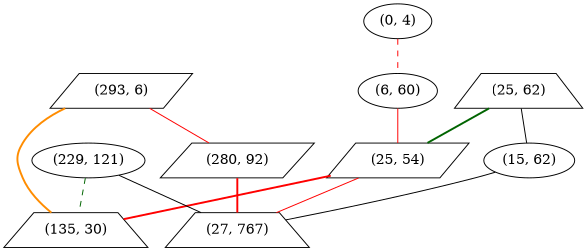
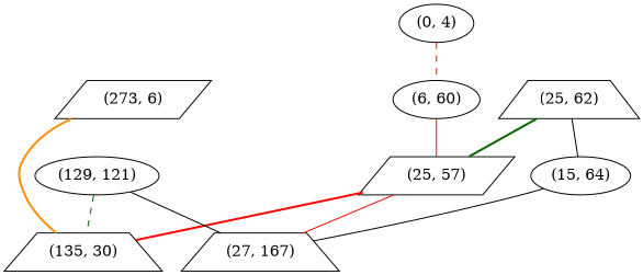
  graph {
    node [shape=ellipse]
    edge [color=red style=solid weight=1]
    n1 [label="(0, 4)"]
    "(6, 60)"
-   "(25, 57)" [shape=parallelogram label="(25, 54)"]
-   "(273, 6)" [shape=parallelogram label="(293, 6)"]
-   "(280, 92)" [shape=parallelogram]
+   "(25, 57)" [shape=parallelogram]
+   "(273, 6)" [shape=parallelogram]
    "(135, 30)" [shape=trapezium]
-   "(27, 167)" [shape=trapezium label="(27, 767)"]
-   "(129, 121)" [label="(229, 121)"]
-   "(15, 64)" [label="(15, 62)"]
+   "(27, 167)" [shape=trapezium]
+   "(129, 121)"
+   "(15, 64)"
    n10 [label="(25, 62)" shape=trapezium]
    n1 -- "(6, 60)" [style=dashed weight=4]
    "(6, 60)" -- "(25, 57)" [weight=3]
    "(25, 57)" -- "(135, 30)" [style=bold]
    "(25, 57)" -- "(27, 167)" [weight=3]
-   "(273, 6)" -- "(280, 92)"
    "(273, 6)" -- "(135, 30)" [color=darkorange style=bold]
-   "(280, 92)" -- "(27, 167)" [style=bold weight=3]
    "(129, 121)" -- "(135, 30)" [color=darkgreen style=dashed]
    "(129, 121)" -- "(27, 167)" [color=black weight=3]
    "(15, 64)" -- "(27, 167)" [color=black]
    n10 -- "(25, 57)" [color=darkgreen style=bold weight=3]
    n10 -- "(15, 64)" [color=black]
  }
